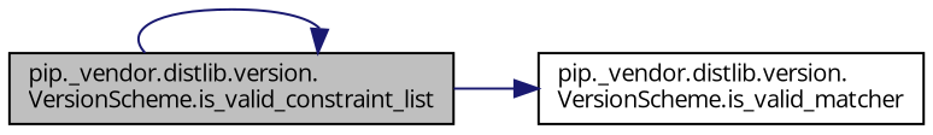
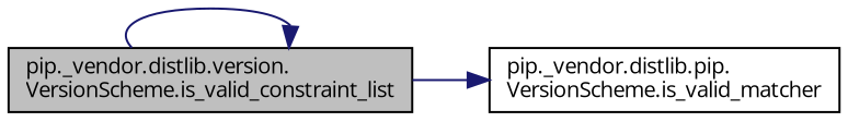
  digraph {
    rankdir=LR
    fontname="Open Sans"
    node [color=black fontname="Open Sans" fontsize=10 shape=record style=filled]
    edge [color=midnightblue fontname="Open Sans" fontsize=10 labelfontname=Helvetica labelfontsize=10 style=solid]
    n1 [fillcolor=grey75 fontcolor=black height=0.2 label="pip._vendor.distlib.version.\lVersionScheme.is_valid_constraint_list" width=0.4]
-   n2 [fillcolor=white height=0.2 label="pip._vendor.distlib.version.\lVersionScheme.is_valid_matcher" width=0.4]
+   n2 [fillcolor=white height=0.2 label="pip._vendor.distlib.pip.\lVersionScheme.is_valid_matcher" width=0.4]
    n1 -> n1
    n1 -> n2
  }
